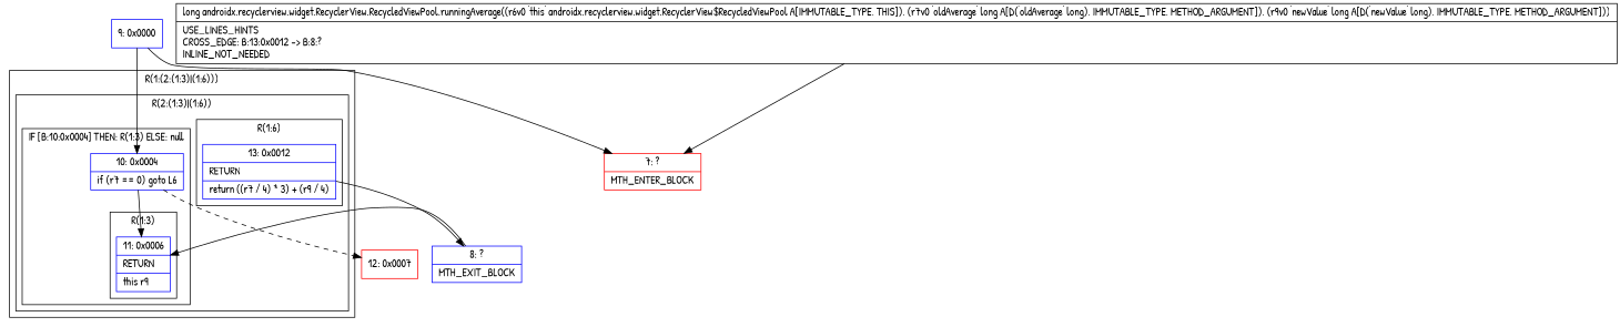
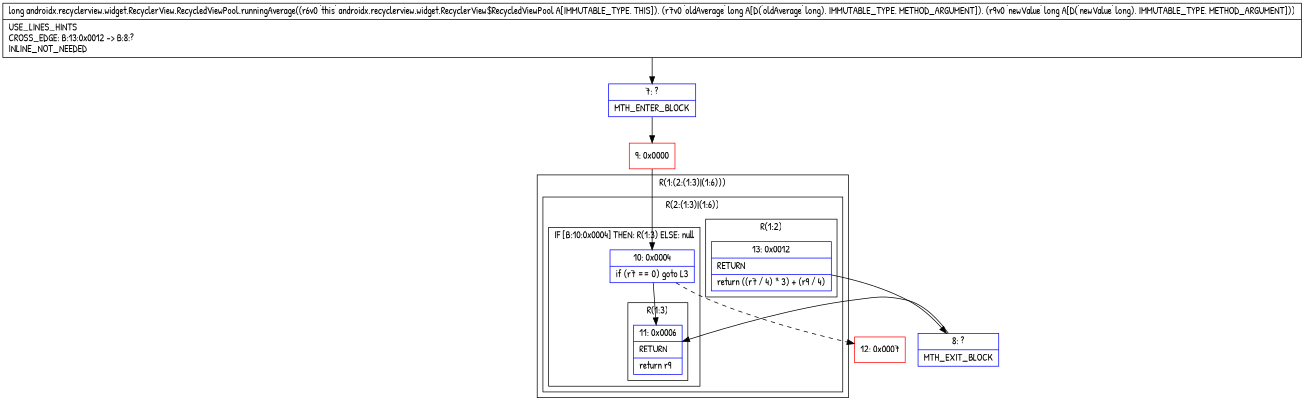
  digraph {
    fontname="Patrick Hand"
    node [color=blue fontname="Patrick Hand" shape=record]
    edge [fontname="Patrick Hand"]
-   n1 [label="{11\:\ 0x0006|RETURN\l|this r9\l}"]
-   n2 [label="{10\:\ 0x0004|if (r7 == 0) goto L6\l}"]
+   n1 [label="{11\:\ 0x0006|RETURN\l|return r9\l}"]
+   n2 [label="{10\:\ 0x0004|if (r7 == 0) goto L3\l}"]
    n3 [label="{13\:\ 0x0012|RETURN\l|return ((r7 \/ 4) * 3) + (r9 \/ 4)\l}"]
    n4 [color=red label="{12\:\ 0x0007}"]
    n5 [label="{8\:\ ?|MTH_EXIT_BLOCK\l}"]
-   n6 [color=red label="{7\:\ ?|MTH_ENTER_BLOCK\l}"]
-   n7 [label="{9\:\ 0x0000}"]
+   n6 [label="{7\:\ ?|MTH_ENTER_BLOCK\l}"]
+   n7 [color=red label="{9\:\ 0x0000}"]
    n8 [label="{long androidx.recyclerview.widget.RecyclerView.RecycledViewPool.runningAverage((r6v0 'this' androidx.recyclerview.widget.RecyclerView$RecycledViewPool A[IMMUTABLE_TYPE, THIS]), (r7v0 'oldAverage' long A[D('oldAverage' long), IMMUTABLE_TYPE, METHOD_ARGUMENT]), (r9v0 'newValue' long A[D('newValue' long), IMMUTABLE_TYPE, METHOD_ARGUMENT]))  | USE_LINES_HINTS\lCROSS_EDGE: B:13:0x0012 \-\> B:8:?\lINLINE_NOT_NEEDED\l}" color=""]
    subgraph cluster_1 {
      label="R(1:(2:(1:3)|(1:6)))"
      subgraph cluster_2 {
        label="R(2:(1:3)|(1:6))"
        subgraph cluster_3 {
          label="IF [B:10:0x0004] THEN: R(1:3) ELSE: null"
          n2
          subgraph cluster_4 {
            label="R(1:3)"
            n1
          }
        }
        subgraph cluster_5 {
-         label="R(1:6)"
+         label="R(1:2)"
          n3
        }
      }
    }
    n2 -> n1
    n2 -> n4 [style=dashed]
    n3 -> n5
    n5 -> n1
-   n7 -> n6
+   n6 -> n7
    n7 -> n2
    n8 -> n6
  }
